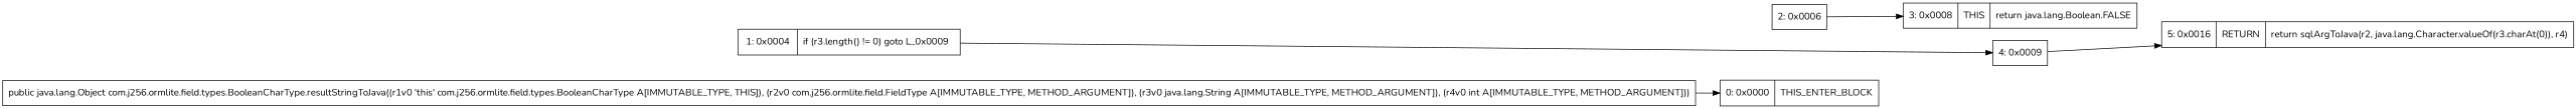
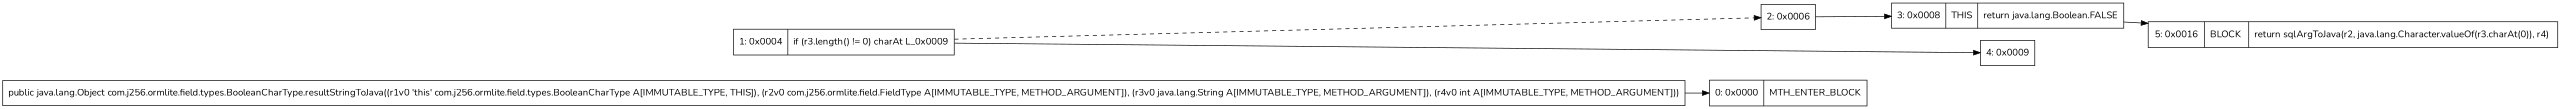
  digraph {
    fontname=Nunito
    rankdir=LR
    node [fontname=Nunito shape=record]
    edge [fontname=Nunito]
-   n1 [label="{0\:\ 0x0000|THIS_ENTER_BLOCK\l}"]
-   n2 [label="{1\:\ 0x0004|if (r3.length() != 0) goto L_0x0009\l}"]
+   n1 [label="{0\:\ 0x0000|MTH_ENTER_BLOCK\l}"]
+   n2 [label="{1\:\ 0x0004|if (r3.length() != 0) charAt L_0x0009\l}"]
    n3 [label="{2\:\ 0x0006}"]
    n4 [label="{4\:\ 0x0009}"]
    n5 [label="{3\:\ 0x0008|THIS\l|return java.lang.Boolean.FALSE\l}"]
-   n6 [label="{5\:\ 0x0016|RETURN\l|return sqlArgToJava(r2, java.lang.Character.valueOf(r3.charAt(0)), r4)\l}"]
+   n6 [label="{5\:\ 0x0016|BLOCK\l|return sqlArgToJava(r2, java.lang.Character.valueOf(r3.charAt(0)), r4)\l}"]
    n7 [label="{public java.lang.Object com.j256.ormlite.field.types.BooleanCharType.resultStringToJava((r1v0 'this' com.j256.ormlite.field.types.BooleanCharType A[IMMUTABLE_TYPE, THIS]), (r2v0 com.j256.ormlite.field.FieldType A[IMMUTABLE_TYPE, METHOD_ARGUMENT]), (r3v0 java.lang.String A[IMMUTABLE_TYPE, METHOD_ARGUMENT]), (r4v0 int A[IMMUTABLE_TYPE, METHOD_ARGUMENT])) }"]
+   n2 -> n3 [style=dashed]
    n2 -> n4
    n3 -> n5
-   n4 -> n6
+   n5 -> n6
    n7 -> n1
  }
